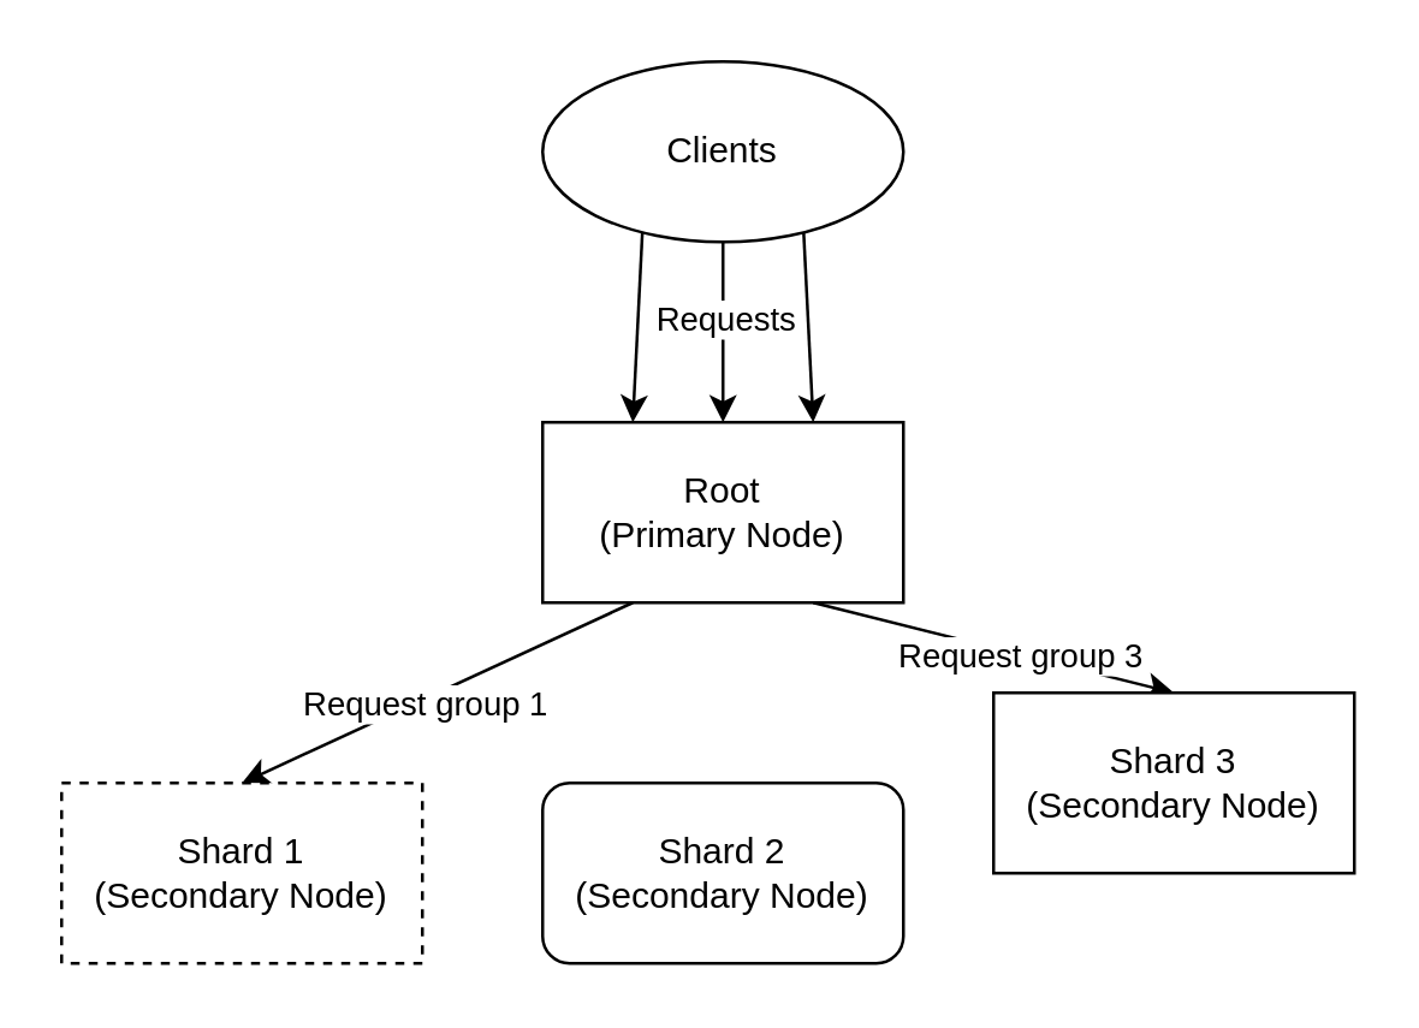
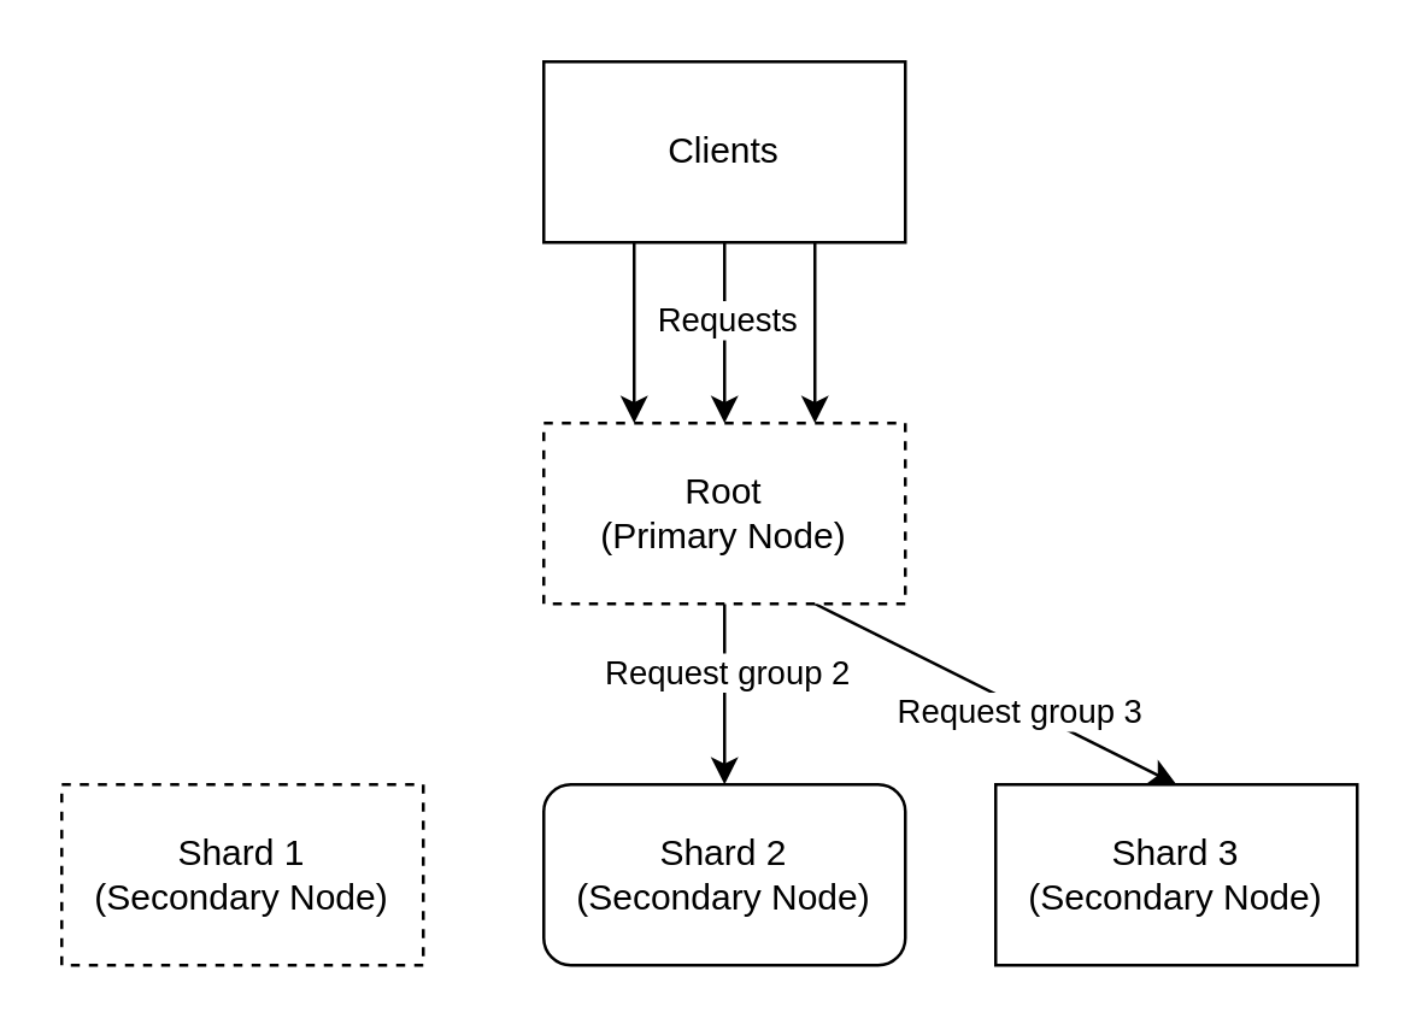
  <mxCell id="0" />
  <mxCell id="1" parent="0" />
- <mxCell id="2" style="rounded=0;orthogonalLoop=1;jettySize=auto;html=1;entryX=0.5;entryY=0;entryDx=0;entryDy=0;exitX=0.25;exitY=1;exitDx=0;exitDy=0;" edge="1" parent="1" source="8" target="10"><mxGeometry relative="1" as="geometry" /></mxCell>
- <mxCell id="3" value="Request group 1" style="edgeLabel;html=1;align=center;verticalAlign=middle;resizable=0;points=[];" vertex="1" connectable="0" parent="2"><mxGeometry x="0.145" y="-1" relative="1" as="geometry"><mxPoint x="5" as="offset" /></mxGeometry></mxCell>
+ <mxCell id="4" style="edgeStyle=none;rounded=0;orthogonalLoop=1;jettySize=auto;html=1;entryX=0.5;entryY=0;entryDx=0;entryDy=0;" edge="1" parent="1" source="8" target="9"><mxGeometry relative="1" as="geometry" /></mxCell>
+ <mxCell id="5" value="Request group 2" style="edgeLabel;html=1;align=center;verticalAlign=middle;resizable=0;points=[];" vertex="1" connectable="0" parent="4"><mxGeometry x="-0.256" y="-3" relative="1" as="geometry"><mxPoint x="3" as="offset" /></mxGeometry></mxCell>
  <mxCell id="6" style="edgeStyle=none;rounded=0;orthogonalLoop=1;jettySize=auto;html=1;entryX=0.5;entryY=0;entryDx=0;entryDy=0;exitX=0.75;exitY=1;exitDx=0;exitDy=0;" edge="1" parent="1" source="8" target="11"><mxGeometry relative="1" as="geometry" /></mxCell>
  <mxCell id="7" value="Request group 3" style="edgeLabel;html=1;align=center;verticalAlign=middle;resizable=0;points=[];" vertex="1" connectable="0" parent="6"><mxGeometry x="0.205" y="1" relative="1" as="geometry"><mxPoint x="-5" as="offset" /></mxGeometry></mxCell>
- <mxCell id="8" value="Root&lt;br&gt;(Primary Node)" style="rounded=0;whiteSpace=wrap;html=1;" vertex="1" parent="1"><mxGeometry x="180" y="140" width="120" height="60" as="geometry" /></mxCell>
+ <mxCell id="8" value="Root&lt;br&gt;(Primary Node)" style="rounded=0;whiteSpace=wrap;html=1;dashed=1;" vertex="1" parent="1"><mxGeometry x="180" y="140" width="120" height="60" as="geometry" /></mxCell>
  <mxCell id="9" value="Shard 2&lt;br&gt;(Secondary Node)" style="whiteSpace=wrap;html=1;rounded=1;" vertex="1" parent="1"><mxGeometry x="180" y="260" width="120" height="60" as="geometry" /></mxCell>
  <mxCell id="10" value="Shard 1&lt;br&gt;(Secondary Node)" style="rounded=0;whiteSpace=wrap;html=1;dashed=1;" vertex="1" parent="1"><mxGeometry x="20" y="260" width="120" height="60" as="geometry" /></mxCell>
- <mxCell id="11" value="Shard 3&lt;br&gt;(Secondary Node)" style="rounded=0;whiteSpace=wrap;html=1;" vertex="1" parent="1"><mxGeometry x="330" y="230" width="120" height="60" as="geometry" /></mxCell>
+ <mxCell id="11" value="Shard 3&lt;br&gt;(Secondary Node)" style="rounded=0;whiteSpace=wrap;html=1;" vertex="1" parent="1"><mxGeometry x="330" y="260" width="120" height="60" as="geometry" /></mxCell>
  <mxCell id="12" style="edgeStyle=none;rounded=0;orthogonalLoop=1;jettySize=auto;html=1;exitX=0.5;exitY=1;exitDx=0;exitDy=0;" edge="1" parent="1" source="16" target="8"><mxGeometry relative="1" as="geometry" /></mxCell>
  <mxCell id="13" value="Requests" style="edgeLabel;html=1;align=center;verticalAlign=middle;resizable=0;points=[];" vertex="1" connectable="0" parent="12"><mxGeometry x="-0.152" y="2" relative="1" as="geometry"><mxPoint x="-2" as="offset" /></mxGeometry></mxCell>
  <mxCell id="14" style="edgeStyle=none;rounded=0;orthogonalLoop=1;jettySize=auto;html=1;exitX=0.75;exitY=1;exitDx=0;exitDy=0;entryX=0.75;entryY=0;entryDx=0;entryDy=0;" edge="1" parent="1" source="16" target="8"><mxGeometry relative="1" as="geometry" /></mxCell>
  <mxCell id="15" style="edgeStyle=none;rounded=0;orthogonalLoop=1;jettySize=auto;html=1;exitX=0.25;exitY=1;exitDx=0;exitDy=0;entryX=0.25;entryY=0;entryDx=0;entryDy=0;" edge="1" parent="1" source="16" target="8"><mxGeometry relative="1" as="geometry" /></mxCell>
- <mxCell id="16" value="Clients" style="ellipse;whiteSpace=wrap;html=1;" vertex="1" parent="1"><mxGeometry x="180" y="20" width="120" height="60" as="geometry" /></mxCell>
+ <mxCell id="16" value="Clients" style="rounded=0;whiteSpace=wrap;html=1;" vertex="1" parent="1"><mxGeometry x="180" y="20" width="120" height="60" as="geometry" /></mxCell>
